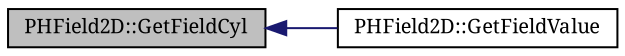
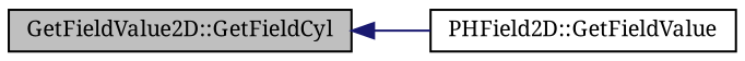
  digraph {
    rankdir=LR
    fontname="Noto Serif"
    node [color=black fontname="Noto Serif" fontsize=10 shape=record]
-   n1 [fillcolor=grey75 fontcolor=black height=0.2 label="PHField2D::GetFieldCyl" style=filled width=0.4]
+   n1 [fillcolor=grey75 fontcolor=black height=0.2 label="GetFieldValue2D::GetFieldCyl" style=filled width=0.4]
    n2 [height=0.2 label="PHField2D::GetFieldValue" width=0.4]
    n1 -> n2 [color=midnightblue dir=back fontname="Noto Serif" fontsize=10 labelfontname=FreeSans labelfontsize=10 style=solid]
  }
